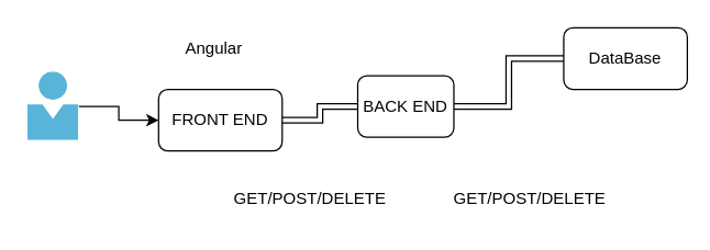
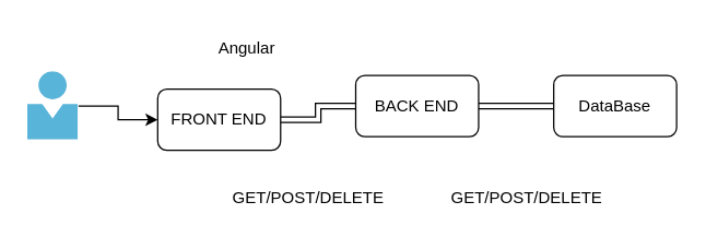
  <mxCell id="0" />
  <mxCell id="1" parent="0" />
  <mxCell id="2" value="" style="edgeStyle=orthogonalEdgeStyle;rounded=0;orthogonalLoop=1;jettySize=auto;html=1;" edge="1" parent="1" source="3" target="5"><mxGeometry relative="1" as="geometry" /></mxCell>
  <mxCell id="3" value="" style="image;sketch=0;aspect=fixed;html=1;points=[];align=center;fontSize=12;image=img/lib/mscae/Person.svg;" vertex="1" parent="1"><mxGeometry x="20" y="52" width="37" height="50" as="geometry" /></mxCell>
  <mxCell id="4" value="" style="edgeStyle=orthogonalEdgeStyle;rounded=0;orthogonalLoop=1;jettySize=auto;html=1;shape=link;" edge="1" parent="1" source="5" target="7"><mxGeometry relative="1" as="geometry" /></mxCell>
  <mxCell id="5" value="FRONT END" style="rounded=1;whiteSpace=wrap;html=1;verticalAlign=middle;labelBackgroundColor=default;sketch=0;align=center;" vertex="1" parent="1"><mxGeometry x="115" y="64.5" width="90" height="45" as="geometry" /></mxCell>
  <mxCell id="6" value="" style="edgeStyle=orthogonalEdgeStyle;rounded=0;orthogonalLoop=1;jettySize=auto;html=1;shape=link;" edge="1" parent="1" source="7" target="8"><mxGeometry relative="1" as="geometry" /></mxCell>
- <mxCell id="7" value="BACK END" style="whiteSpace=wrap;html=1;verticalAlign=middle;rounded=1;labelBackgroundColor=default;sketch=0;" vertex="1" parent="1"><mxGeometry x="260" y="54.5" width="70" height="45" as="geometry" /></mxCell>
- <mxCell id="8" value="DataBase" style="whiteSpace=wrap;html=1;verticalAlign=middle;rounded=1;labelBackgroundColor=default;sketch=0;" vertex="1" parent="1"><mxGeometry x="410" y="19.5" width="90" height="45" as="geometry" /></mxCell>
+ <mxCell id="7" value="BACK END" style="whiteSpace=wrap;html=1;verticalAlign=middle;rounded=1;labelBackgroundColor=default;sketch=0;" vertex="1" parent="1"><mxGeometry x="260" y="54.5" width="90" height="45" as="geometry" /></mxCell>
+ <mxCell id="8" value="DataBase" style="whiteSpace=wrap;html=1;verticalAlign=middle;rounded=1;labelBackgroundColor=default;sketch=0;" vertex="1" parent="1"><mxGeometry x="405" y="54.5" width="90" height="45" as="geometry" /></mxCell>
  <mxCell id="9" value="GET/POST/DELETE" style="text;html=1;align=center;verticalAlign=middle;resizable=0;points=[];autosize=1;strokeColor=none;fillColor=none;" vertex="1" parent="1"><mxGeometry x="160" y="130" width="130" height="30" as="geometry" /></mxCell>
  <mxCell id="10" value="GET/POST/DELETE" style="text;html=1;align=center;verticalAlign=middle;resizable=0;points=[];autosize=1;strokeColor=none;fillColor=none;" vertex="1" parent="1"><mxGeometry x="320" y="130" width="130" height="30" as="geometry" /></mxCell>
- <mxCell id="11" value="Angular" style="text;html=1;align=center;verticalAlign=middle;resizable=0;points=[];autosize=1;strokeColor=none;fillColor=none;" vertex="1" parent="1"><mxGeometry x="125" y="20" width="60" height="30" as="geometry" /></mxCell>
+ <mxCell id="11" value="Angular" style="text;html=1;align=center;verticalAlign=middle;resizable=0;points=[];autosize=1;strokeColor=none;fillColor=none;" vertex="1" parent="1"><mxGeometry x="150" y="20" width="60" height="30" as="geometry" /></mxCell>
